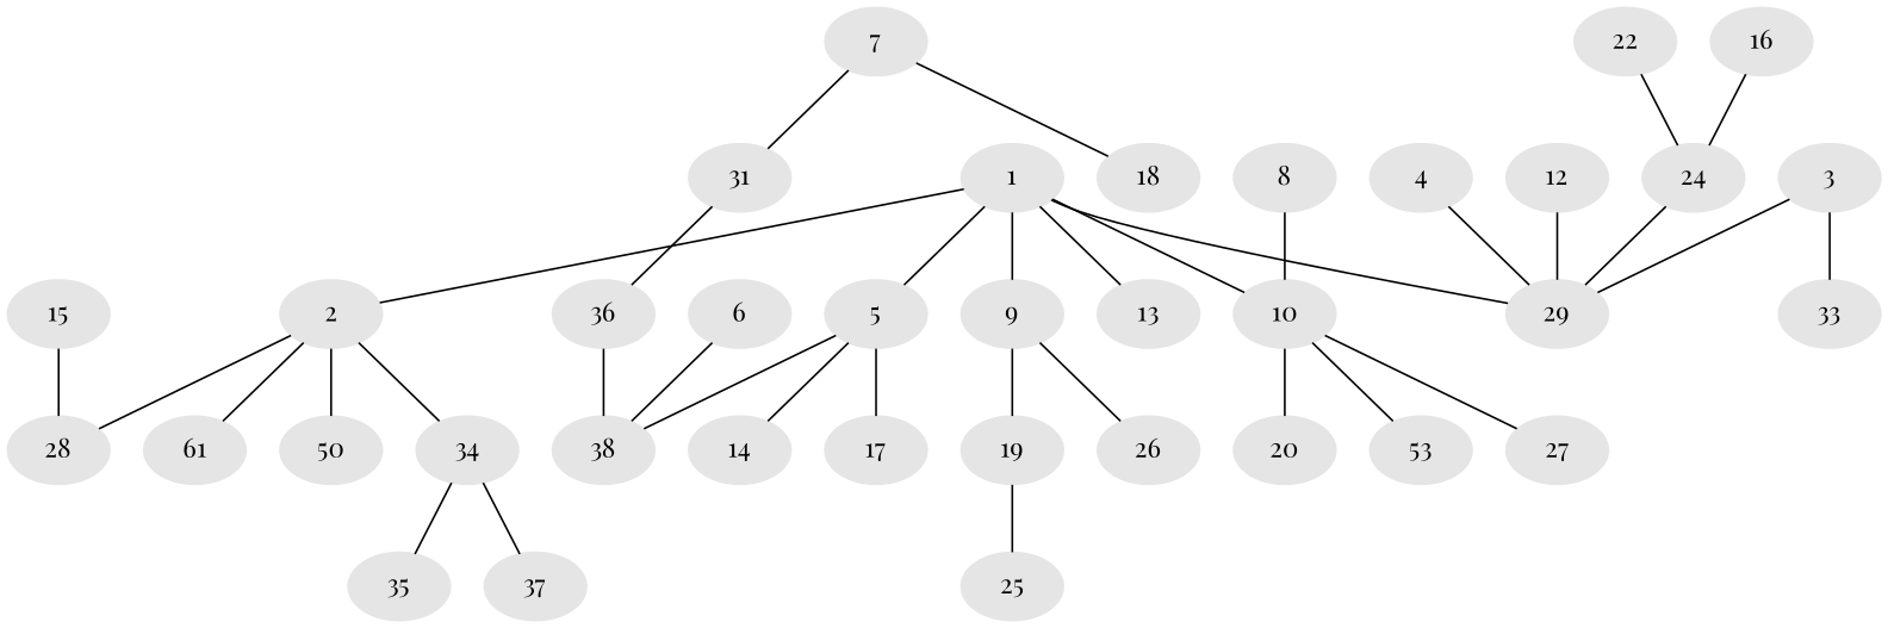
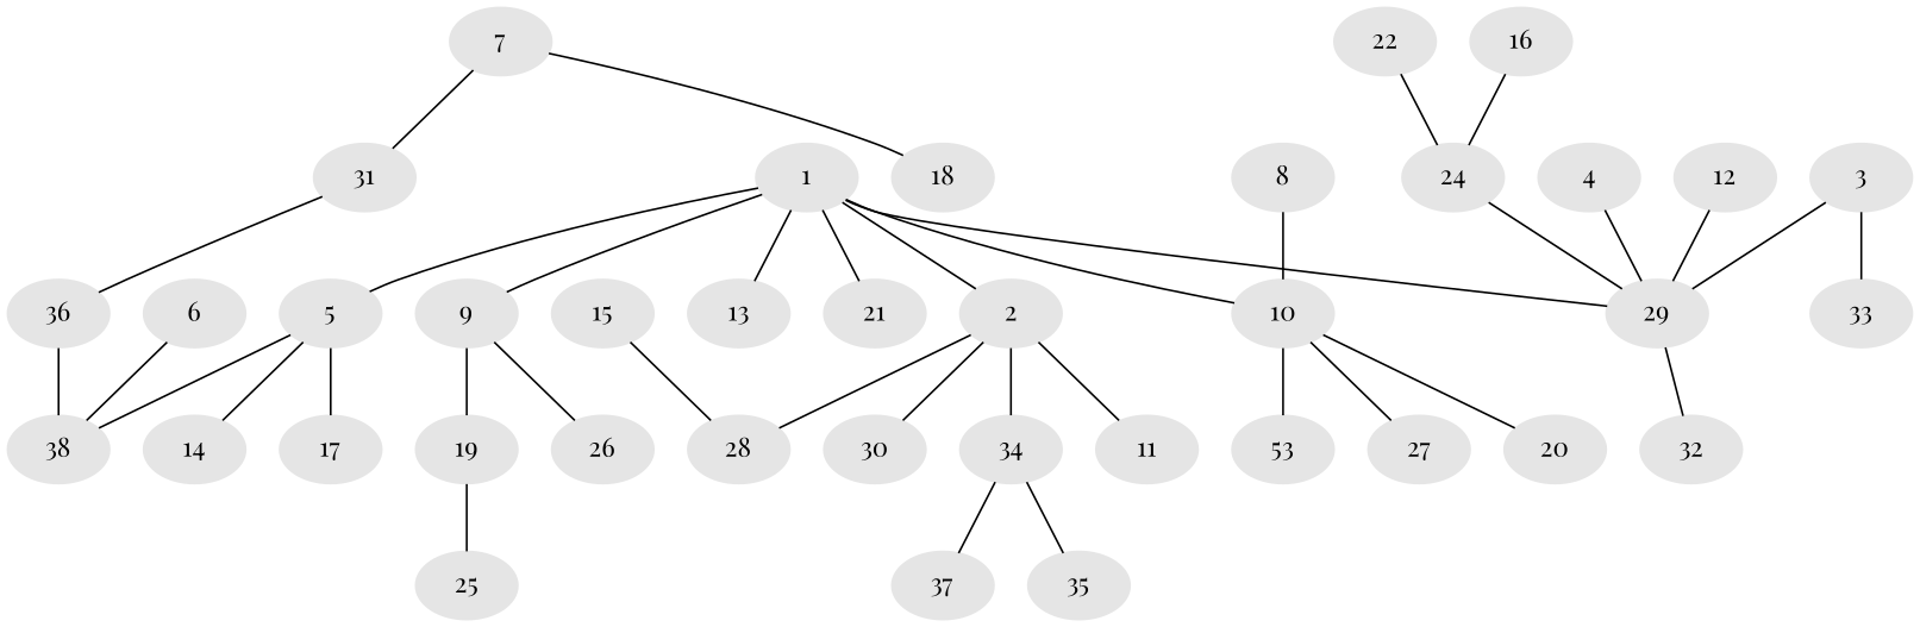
  graph {
    fontname="Playfair Display"
    node [color=gray90 fontname="Playfair Display" style=filled]
    edge [fontname="Playfair Display" weight=1.0]
    1
    2
    5
    9
    10
    13
+   21
    29
-   11 [label=61]
+   11
    28
-   30 [label=50]
+   30
    34
    14
    17
    38
    19
    26
    20
    n19 [label=53]
    27
+   32
    35
    37
    3
    33
    4
    6
    7
    18
    31
    36
    8
    25
    12
    15
    16
    24
    22
    1 -- 2
    1 -- 5
    1 -- 9
    1 -- 10
    1 -- 13
+   1 -- 21
    1 -- 29
    2 -- 11
    2 -- 28
    2 -- 30
    2 -- 34
    5 -- 14
    5 -- 17
    5 -- 38
    9 -- 19
    9 -- 26
    10 -- 20
    10 -- n19
    10 -- 27
+   29 -- 32
    34 -- 35
    34 -- 37
    19 -- 25
    3 -- 29
    3 -- 33
    4 -- 29
    6 -- 38
    7 -- 18
    7 -- 31
    31 -- 36
    36 -- 38
    8 -- 10
    12 -- 29
    15 -- 28
    16 -- 24
    24 -- 29
    22 -- 24
  }
